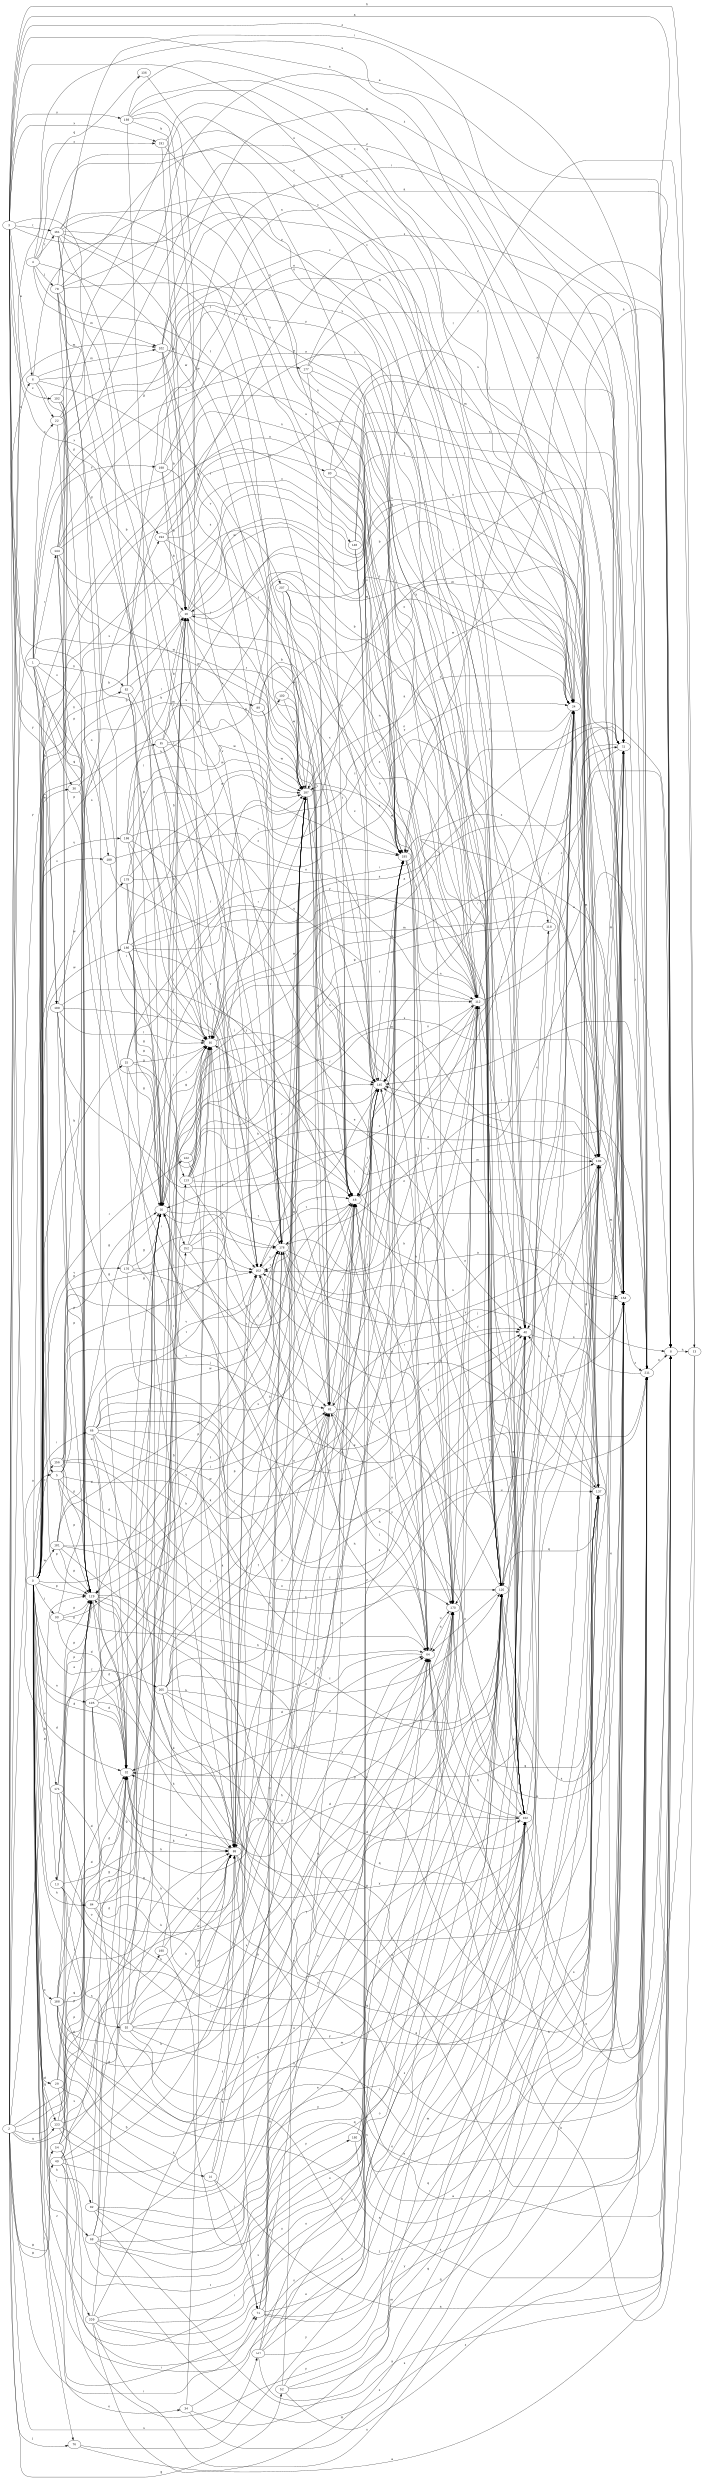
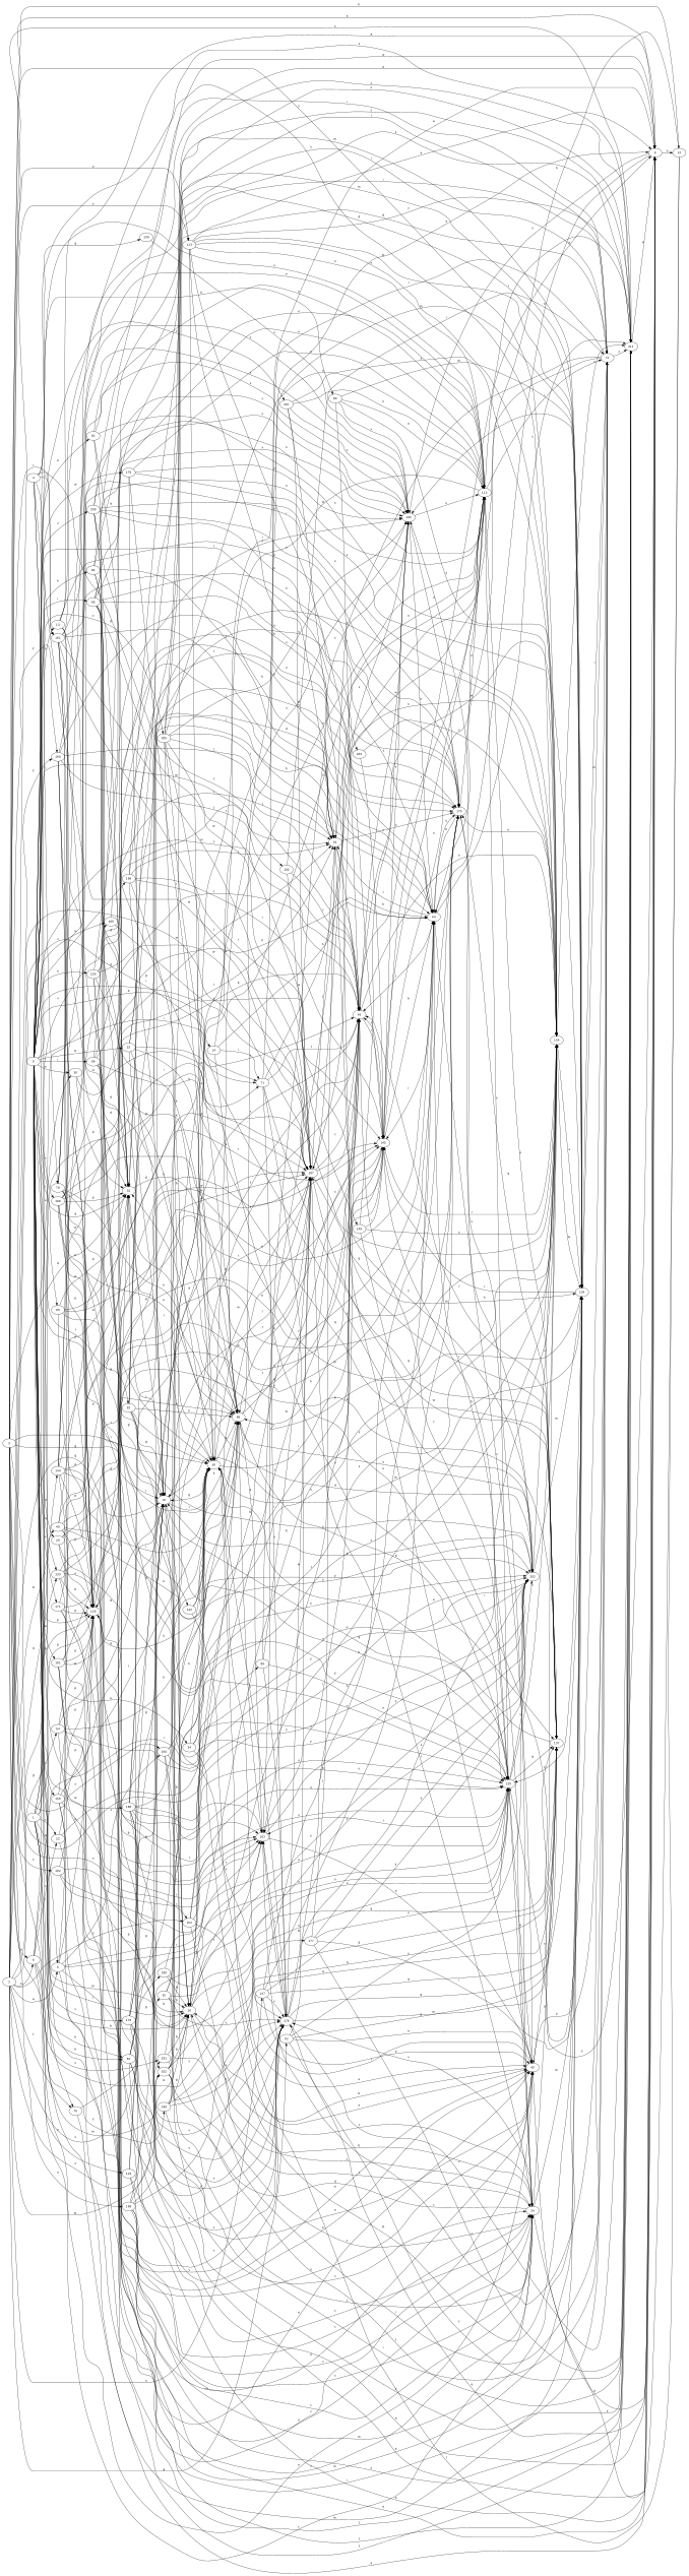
  strict digraph {
    fontname="Liberation Sans"
    rankdir=LR
    node [fontname="Liberation Sans"]
    edge [fontname="Liberation Sans"]
    0
    13
    14
    15
    16
    29
    32
    34
    36
    48
    62
    66
    68
    71
    76
    82
    84
    n18 [label=80]
    89
    90
    92
    95
    100
    105
    112
    129
    133
    142
    146
    156
    160
    168
    171
    176
    179
    181
    186
    188
    189
    205
    207
    209
    8
    211
    178
    88
    170
    64
    56
    96
    154
    72
    120
    137
    24
    202
    104
    187
    162
    145
    195
    40
    81
    1
    5
    22
    144
    177
    198
    194
    2
    6
    49
    52
    54
    102
    113
    147
    152
    190
    191
    199
    3
    63
    118
    161
    169
    192
    4
    78
    136
    0 -> 13 [label=b]
    0 -> 14 [label=b]
    0 -> 15 [label=b]
    0 -> 16 [label=b]
    0 -> 29 [label=d]
    0 -> 32 [label=d]
    0 -> 34 [label=e]
    0 -> 36 [label=e]
    0 -> 48 [label=f]
    0 -> 62 [label=h]
    0 -> 66 [label=i]
    0 -> 68 [label=i]
    0 -> 71 [label=i]
    0 -> 76 [label=j]
    0 -> 82 [label=k]
    0 -> 84 [label=k]
    0 -> n18 [label=k]
    0 -> 89 [label=l]
    0 -> 90 [label=l]
    0 -> 92 [label=l]
    0 -> 95 [label=l]
    0 -> 100 [label=m]
    0 -> 105 [label=n]
    0 -> 112 [label=n]
    0 -> 129 [label=p]
    0 -> 133 [label=q]
    0 -> 142 [label=r]
    0 -> 146 [label=s]
    0 -> 156 [label=t]
    0 -> 160 [label=t]
    0 -> 168 [label=u]
    0 -> 171 [label=v]
    0 -> 176 [label=v]
    0 -> 179 [label=w]
    0 -> 181 [label=w]
    0 -> 186 [label=w]
    0 -> 188 [label=x]
    0 -> 189 [label=x]
    0 -> 205 [label=z]
    0 -> 207 [label=z]
    0 -> 209 [label=z]
    13 -> 129 [label=p]
    13 -> 8 [label=a]
    13 -> 211 [label=z]
    13 -> 178 [label=v]
    13 -> 88 [label=k]
    13 -> 170 [label=u]
    14 -> 71 [label=i]
    14 -> 8 [label=a]
    14 -> 88 [label=k]
    14 -> 64 [label=h]
    15 -> 48 [label=f]
    15 -> 88 [label=k]
    15 -> 56 [label=g]
    15 -> 96 [label=l]
    15 -> 154 [label=s]
    15 -> 72 [label=i]
    16 -> 96 [label=l]
    16 -> 154 [label=s]
    16 -> 72 [label=i]
    16 -> 120 [label=o]
    16 -> 137 [label=q]
    16 -> 24 [label=c]
    29 -> 32 [label=d]
    29 -> 129 [label=e]
    29 -> 64 [label=h]
    29 -> 202 [label=y]
    32 -> 56 [label=g]
    32 -> 137 [label=q]
    34 -> 96 [label=l]
    34 -> 154 [label=s]
    34 -> 120 [label=o]
    34 -> 104 [label=m]
    36 -> 32 [label=d]
    36 -> 187 [label=w]
    48 -> 129 [label=p]
    48 -> 154 [label=s]
    48 -> 104 [label=m]
    48 -> 162 [label=t]
    48 -> 145 [label=r]
    62 -> 48 [label=f]
    62 -> 8 [label=a]
    62 -> 178 [label=v]
    62 -> 56 [label=g]
    62 -> 96 [label=l]
    62 -> 24 [label=c]
    66 -> 32 [label=d]
    66 -> 112 [label=n]
    66 -> 211 [label=z]
    66 -> 88 [label=k]
    66 -> 170 [label=u]
    66 -> 64 [label=h]
    66 -> 24 [label=c]
    66 -> 187 [label=w]
    66 -> 162 [label=t]
    66 -> 195 [label=x]
    68 -> 32 [label=d]
    68 -> 211 [label=z]
    68 -> 64 [label=h]
    68 -> 56 [label=g]
    68 -> 137 [label=q]
    68 -> 40 [label=e]
    68 -> 81 [label=j]
    71 -> 48 [label=f]
    71 -> 178 [label=v]
    71 -> 154 [label=s]
    71 -> 120 [label=o]
    71 -> 137 [label=q]
    71 -> 104 [label=m]
    76 -> 202 [label=y]
    76 -> 104 [label=m]
    82 -> 32 [label=d]
    82 -> 112 [label=n]
    82 -> 8 [label=a]
    82 -> 154 [label=s]
    82 -> 202 [label=y]
    84 -> 32 [label=d]
    84 -> 211 [label=z]
    84 -> 96 [label=l]
    84 -> 195 [label=x]
    84 -> 81 [label=j]
    n18 -> 48 [label=f]
    n18 -> 112 [label=n]
    n18 -> 154 [label=s]
    n18 -> 104 [label=m]
    n18 -> 195 [label=x]
    89 -> 178 [label=v]
    89 -> 120 [label=o]
    89 -> 187 [label=w]
    89 -> 195 [label=x]
    90 -> 32 [label=d]
    90 -> 129 [label=p]
    90 -> 64 [label=h]
    90 -> 56 [label=g]
    90 -> 145 [label=r]
    92 -> 88 [label=k]
    92 -> 170 [label=u]
    92 -> 64 [label=h]
    92 -> 56 [label=g]
    92 -> 96 [label=l]
    92 -> 72 [label=i]
    92 -> 120 [label=o]
    92 -> 202 [label=y]
    95 -> 16 [label=b]
    95 -> 178 [label=v]
    95 -> 154 [label=s]
    95 -> 24 [label=c]
    95 -> 187 [label=w]
    95 -> 162 [label=t]
    100 -> 48 [label=f]
    100 -> 72 [label=i]
    100 -> 187 [label=w]
    105 -> 32 [label=d]
    105 -> 112 [label=n]
    105 -> 88 [label=k]
    105 -> 170 [label=u]
    105 -> 202 [label=y]
    105 -> 187 [label=w]
    105 -> 81 [label=j]
    112 -> 48 [label=f]
    112 -> 8 [label=a]
    112 -> 56 [label=g]
    112 -> 72 [label=i]
    112 -> 120 [label=o]
    112 -> 187 [label=w]
    112 -> 162 [label=t]
    129 -> 32 [label=d]
    129 -> 8 [label=a]
    129 -> 211 [label=z]
    129 -> 88 [label=k]
    129 -> 120 [label=o]
    133 -> 129 [label=p]
    133 -> 88 [label=k]
    133 -> 170 [label=u]
    133 -> 104 [label=m]
    133 -> 187 [label=w]
    142 -> 88 [label=k]
    142 -> 96 [label=l]
    142 -> 40 [label=e]
    146 -> 154 [label=s]
    146 -> 72 [label=i]
    146 -> 145 [label=r]
    146 -> 195 [label=x]
    156 -> 129 [label=p]
    156 -> 211 [label=z]
    156 -> 24 [label=c]
    156 -> 187 [label=w]
    156 -> 162 [label=t]
    160 -> 154 [label=s]
    160 -> 145 [label=r]
    168 -> 170 [label=u]
    168 -> 56 [label=g]
    168 -> 96 [label=l]
    168 -> 104 [label=m]
    168 -> 187 [label=w]
    168 -> 145 [label=r]
    168 -> 81 [label=j]
    171 -> 129 [label=p]
    171 -> 170 [label=u]
    171 -> 72 [label=i]
    171 -> 120 [label=o]
    171 -> 81 [label=j]
    176 -> 48 [label=f]
    176 -> 8 [label=a]
    176 -> 178 [label=v]
    176 -> 56 [label=g]
    176 -> 96 [label=l]
    176 -> 40 [label=e]
    179 -> 112 [label=n]
    179 -> 56 [label=g]
    179 -> 96 [label=l]
    179 -> 154 [label=s]
    179 -> 195 [label=x]
    181 -> 129 [label=p]
    181 -> 211 [label=z]
    181 -> 178 [label=v]
    181 -> 56 [label=g]
    181 -> 24 [label=c]
    181 -> 187 [label=w]
    181 -> 81 [label=j]
    186 -> 16 [label=b]
    186 -> 48 [label=f]
    186 -> 8 [label=a]
    186 -> 88 [label=k]
    186 -> 56 [label=g]
    186 -> 120 [label=o]
    186 -> 24 [label=c]
    186 -> 202 [label=y]
    186 -> 187 [label=w]
    186 -> 162 [label=t]
    188 -> 32 [label=d]
    188 -> 129 [label=p]
    188 -> 88 [label=k]
    188 -> 64 [label=h]
    188 -> 120 [label=o]
    188 -> 104 [label=m]
    188 -> 187 [label=w]
    188 -> 195 [label=x]
    189 -> 154 [label=s]
    189 -> 195 [label=x]
    205 -> 16 [label=b]
    205 -> 48 [label=f]
    205 -> 112 [label=n]
    205 -> 211 [label=z]
    205 -> 72 [label=i]
    205 -> 120 [label=o]
    205 -> 137 [label=q]
    205 -> 202 [label=y]
    205 -> 195 [label=x]
    205 -> 81 [label=j]
    207 -> 112 [label=n]
    207 -> 154 [label=s]
    207 -> 202 [label=y]
    207 -> 187 [label=w]
    207 -> 195 [label=x]
    209 -> 32 [label=d]
    209 -> 8 [label=a]
    209 -> 88 [label=k]
    209 -> 170 [label=u]
    209 -> 64 [label=h]
    209 -> 154 [label=s]
    209 -> 120 [label=o]
    209 -> 195 [label=x]
    8 -> 64 [label=h]
    8 -> 120 [label=o]
    8 -> 195 [label=x]
    8 -> 63 [label=h]
    211 -> 8 [label=a]
    211 -> 178 [label=v]
    211 -> 145 [label=r]
    178 -> 129 [label=p]
    178 -> 8 [label=a]
    178 -> 64 [label=h]
    178 -> 96 [label=l]
    178 -> 154 [label=s]
    178 -> 137 [label=q]
    178 -> 104 [label=m]
    178 -> 187 [label=w]
    178 -> 162 [label=t]
    88 -> 32 [label=d]
    88 -> 48 [label=f]
    88 -> 8 [label=a]
    88 -> 137 [label=q]
    88 -> 202 [label=y]
    88 -> 162 [label=t]
    170 -> 112 [label=n]
    170 -> 64 [label=h]
    170 -> 137 [label=q]
    64 -> 32 [label=d]
    64 -> 48 [label=f]
    64 -> 211 [label=z]
    64 -> 170 [label=u]
    64 -> 145 [label=r]
    64 -> 81 [label=j]
    56 -> 16 [label=b]
    56 -> 48 [label=f]
    56 -> 178 [label=v]
    56 -> 96 [label=l]
    56 -> 154 [label=s]
    96 -> 88 [label=k]
    96 -> 56 [label=g]
    96 -> 104 [label=m]
    96 -> 145 [label=r]
    154 -> 129 [label=p]
    154 -> 211 [label=z]
    154 -> 170 [label=u]
    154 -> 104 [label=m]
    154 -> 145 [label=r]
    72 -> 211 [label=z]
    72 -> 56 [label=g]
    72 -> 96 [label=l]
    72 -> 104 [label=m]
    72 -> 162 [label=t]
    72 -> 145 [label=r]
    72 -> 81 [label=j]
    120 -> 48 [label=f]
    120 -> 64 [label=h]
    120 -> 96 [label=l]
    120 -> 154 [label=s]
    120 -> 137 [label=q]
    120 -> 24 [label=c]
    120 -> 202 [label=y]
    120 -> 162 [label=t]
    120 -> 40 [label=e]
    137 -> 48 [label=f]
    137 -> 112 [label=n]
    137 -> 56 [label=g]
    137 -> 187 [label=w]
    24 -> 16 [label=b]
    24 -> 32 [label=d]
    24 -> 8 [label=a]
    24 -> 178 [label=v]
    24 -> 137 [label=q]
    24 -> 104 [label=m]
    24 -> 145 [label=r]
    24 -> 195 [label=x]
    202 -> 32 [label=d]
    202 -> 64 [label=h]
    202 -> 56 [label=g]
    202 -> 154 [label=s]
    202 -> 104 [label=m]
    104 -> 32 [label=d]
    104 -> 154 [label=s]
    104 -> 72 [label=i]
    104 -> 120 [label=o]
    104 -> 145 [label=r]
    104 -> 195 [label=x]
    104 -> 40 [label=e]
    187 -> 16 [label=b]
    187 -> 48 [label=f]
    187 -> 88 [label=k]
    187 -> 96 [label=l]
    187 -> 24 [label=c]
    187 -> 104 [label=m]
    187 -> 145 [label=r]
    187 -> 195 [label=x]
    187 -> 81 [label=j]
    162 -> 178 [label=v]
    162 -> 88 [label=k]
    162 -> 202 [label=y]
    162 -> 40 [label=e]
    145 -> 16 [label=b]
    145 -> 48 [label=f]
    145 -> 112 [label=n]
    145 -> 88 [label=k]
    145 -> 64 [label=h]
    145 -> 56 [label=g]
    145 -> 162 [label=t]
    145 -> 195 [label=x]
    195 -> 48 [label=f]
    195 -> 112 [label=n]
    195 -> 170 [label=u]
    195 -> 64 [label=h]
    40 -> 16 [label=b]
    40 -> 170 [label=u]
    40 -> 96 [label=l]
    40 -> 154 [label=s]
    81 -> 48 [label=f]
    81 -> 112 [label=n]
    81 -> 170 [label=u]
    81 -> 64 [label=h]
    81 -> 40 [label=e]
    1 -> 36 [label=e]
    1 -> 62 [label=h]
    1 -> 71 [label=i]
    1 -> 129 [label=p]
    1 -> 189 [label=x]
    1 -> 40 [label=e]
    1 -> 5 [label=a]
    1 -> 22 [label=c]
    1 -> 144 [label=r]
    1 -> 177 [label=v]
    1 -> 198 [label=y]
    5 -> 112 [label=n]
    5 -> 129 [label=p]
    5 -> 178 [label=v]
    5 -> 120 [label=o]
    5 -> 137 [label=q]
    5 -> 162 [label=t]
    5 -> 194 [label=x]
    22 -> 129 [label=p]
    22 -> 8 [label=a]
    22 -> 202 [label=y]
    144 -> 32 [label=d]
    144 -> 112 [label=n]
    144 -> 129 [label=p]
    144 -> 211 [label=z]
    144 -> 170 [label=u]
    144 -> 24 [label=c]
    144 -> 187 [label=w]
    144 -> 40 [label=e]
    144 -> 81 [label=j]
    177 -> 211 [label=z]
    177 -> 72 [label=i]
    177 -> 120 [label=o]
    177 -> 202 [label=y]
    177 -> 81 [label=j]
    198 -> 16 [label=b]
    198 -> 48 [label=f]
    198 -> 112 [label=n]
    198 -> 178 [label=v]
    198 -> 72 [label=i]
    198 -> 137 [label=q]
    194 -> 16 [label=b]
    194 -> 211 [label=z]
    194 -> 202 [label=y]
    194 -> 145 [label=r]
    194 -> 195 [label=x]
    2 -> 71 [label=i]
    2 -> 76 [label=j]
    2 -> 129 [label=p]
    2 -> 133 [label=q]
    2 -> 56 [label=g]
    2 -> 187 [label=w]
    2 -> 5 [label=a]
    2 -> 6 [label=a]
    2 -> 49 [label=g]
    2 -> 52 [label=g]
    2 -> 54 [label=g]
    2 -> 102 [label=m]
    2 -> 113 [label=o]
    2 -> 147 [label=s]
    2 -> 152 [label=s]
    2 -> 190 [label=x]
    2 -> 191 [label=x]
    2 -> 199 [label=y]
    6 -> 48 [label=f]
    6 -> 96 [label=l]
    6 -> 24 [label=c]
    6 -> 40 [label=e]
    6 -> 22 [label=c]
    6 -> 102 [label=m]
    49 -> 48 [label=f]
    49 -> 129 [label=p]
    49 -> 88 [label=k]
    49 -> 96 [label=l]
    49 -> 145 [label=r]
    49 -> 40 [label=e]
    49 -> 81 [label=j]
    52 -> 211 [label=z]
    52 -> 137 [label=q]
    52 -> 202 [label=y]
    52 -> 187 [label=w]
    52 -> 40 [label=e]
    54 -> 129 [label=p]
    54 -> 88 [label=k]
    54 -> 56 [label=g]
    54 -> 120 [label=o]
    54 -> 202 [label=y]
    102 -> 16 [label=b]
    102 -> 211 [label=z]
    102 -> 178 [label=v]
    102 -> 170 [label=u]
    102 -> 24 [label=c]
    102 -> 202 [label=y]
    102 -> 187 [label=w]
    113 -> 112 [label=n]
    113 -> 8 [label=a]
    113 -> 211 [label=z]
    113 -> 96 [label=l]
    113 -> 154 [label=s]
    113 -> 104 [label=m]
    113 -> 145 [label=r]
    113 -> 81 [label=j]
    147 -> 178 [label=v]
    147 -> 170 [label=u]
    147 -> 64 [label=h]
    147 -> 137 [label=q]
    147 -> 202 [label=y]
    147 -> 40 [label=e]
    152 -> 48 [label=f]
    152 -> 96 [label=l]
    152 -> 24 [label=c]
    152 -> 162 [label=t]
    152 -> 40 [label=e]
    190 -> 16 [label=b]
    190 -> 88 [label=k]
    190 -> 120 [label=o]
    191 -> 16 [label=b]
    191 -> 112 [label=n]
    191 -> 24 [label=c]
    199 -> 16 [label=b]
    199 -> 48 [label=f]
    199 -> 129 [label=p]
    199 -> 170 [label=u]
    199 -> 64 [label=h]
    199 -> 96 [label=l]
    199 -> 81 [label=j]
    3 -> 32 [label=d]
    3 -> 8 [label=a]
    3 -> 211 [label=z]
    3 -> 56 [label=g]
    3 -> 96 [label=l]
    3 -> 154 [label=s]
    3 -> 202 [label=y]
    3 -> 194 [label=x]
    3 -> 6 [label=a]
    3 -> 113 [label=o]
    3 -> 152 [label=s]
    3 -> 191 [label=x]
    3 -> 199 [label=y]
    3 -> 63 [label=h]
    3 -> 118 [label=o]
    3 -> 161 [label=t]
    3 -> 169 [label=u]
    3 -> 192 [label=x]
    63 -> 64 [label=h]
    63 -> 96 [label=l]
    63 -> 40 [label=e]
    118 -> 170 [label=u]
    118 -> 56 [label=g]
    118 -> 24 [label=c]
-   40 -> 118 [label=e]
+   118 -> 40 [label=e]
    161 -> 32 [label=d]
    161 -> 112 [label=n]
    161 -> 129 [label=p]
    161 -> 178 [label=v]
    161 -> 170 [label=u]
    161 -> 187 [label=w]
    161 -> 145 [label=r]
    161 -> 195 [label=x]
    161 -> 81 [label=j]
    169 -> 16 [label=b]
    169 -> 178 [label=v]
    169 -> 56 [label=g]
    169 -> 137 [label=q]
    169 -> 24 [label=c]
    169 -> 104 [label=m]
    169 -> 162 [label=t]
    192 -> 16 [label=b]
    192 -> 129 [label=p]
    192 -> 120 [label=o]
    192 -> 162 [label=t]
    4 -> 48 [label=f]
    4 -> 154 [label=s]
    4 -> 187 [label=w]
    4 -> 40 [label=e]
    4 -> 102 [label=m]
    4 -> 161 [label=t]
    4 -> 78 [label=j]
    4 -> 136 [label=q]
    78 -> 129 [label=p]
    78 -> 88 [label=k]
    78 -> 96 [label=l]
    78 -> 72 [label=i]
    78 -> 120 [label=o]
    78 -> 104 [label=m]
    78 -> 162 [label=t]
    78 -> 195 [label=x]
    136 -> 195 [label=x]
  }
